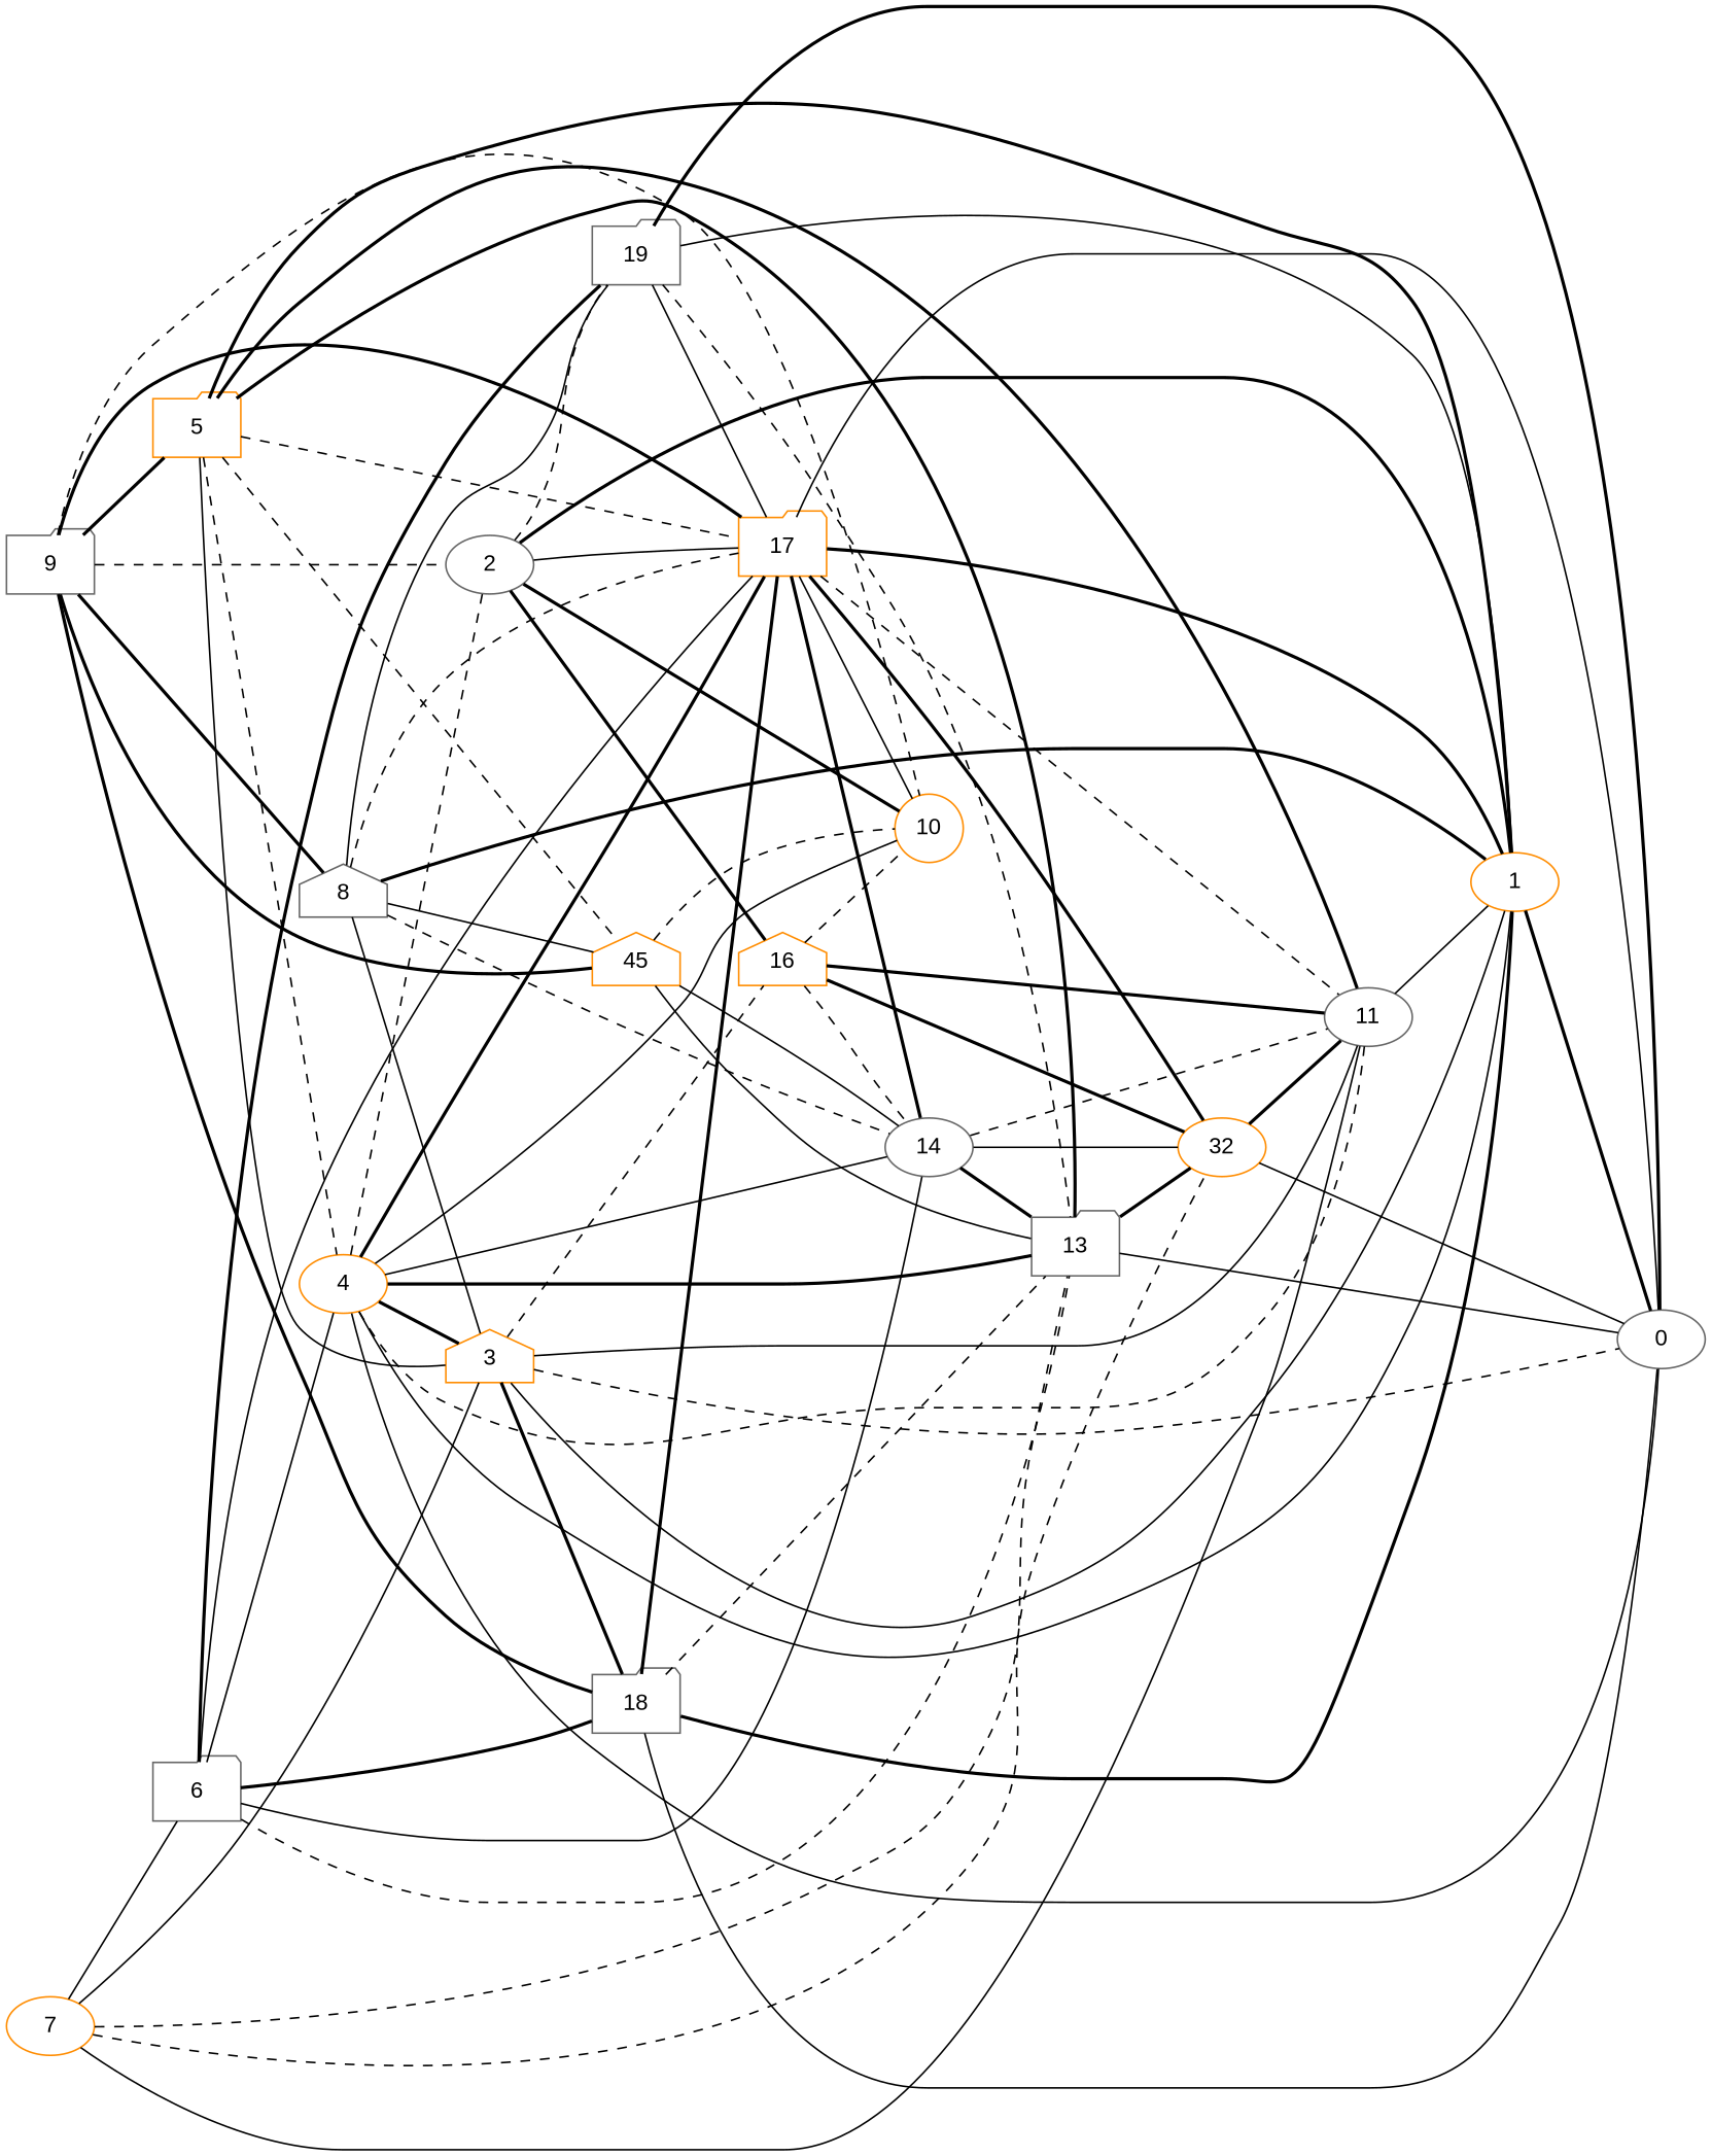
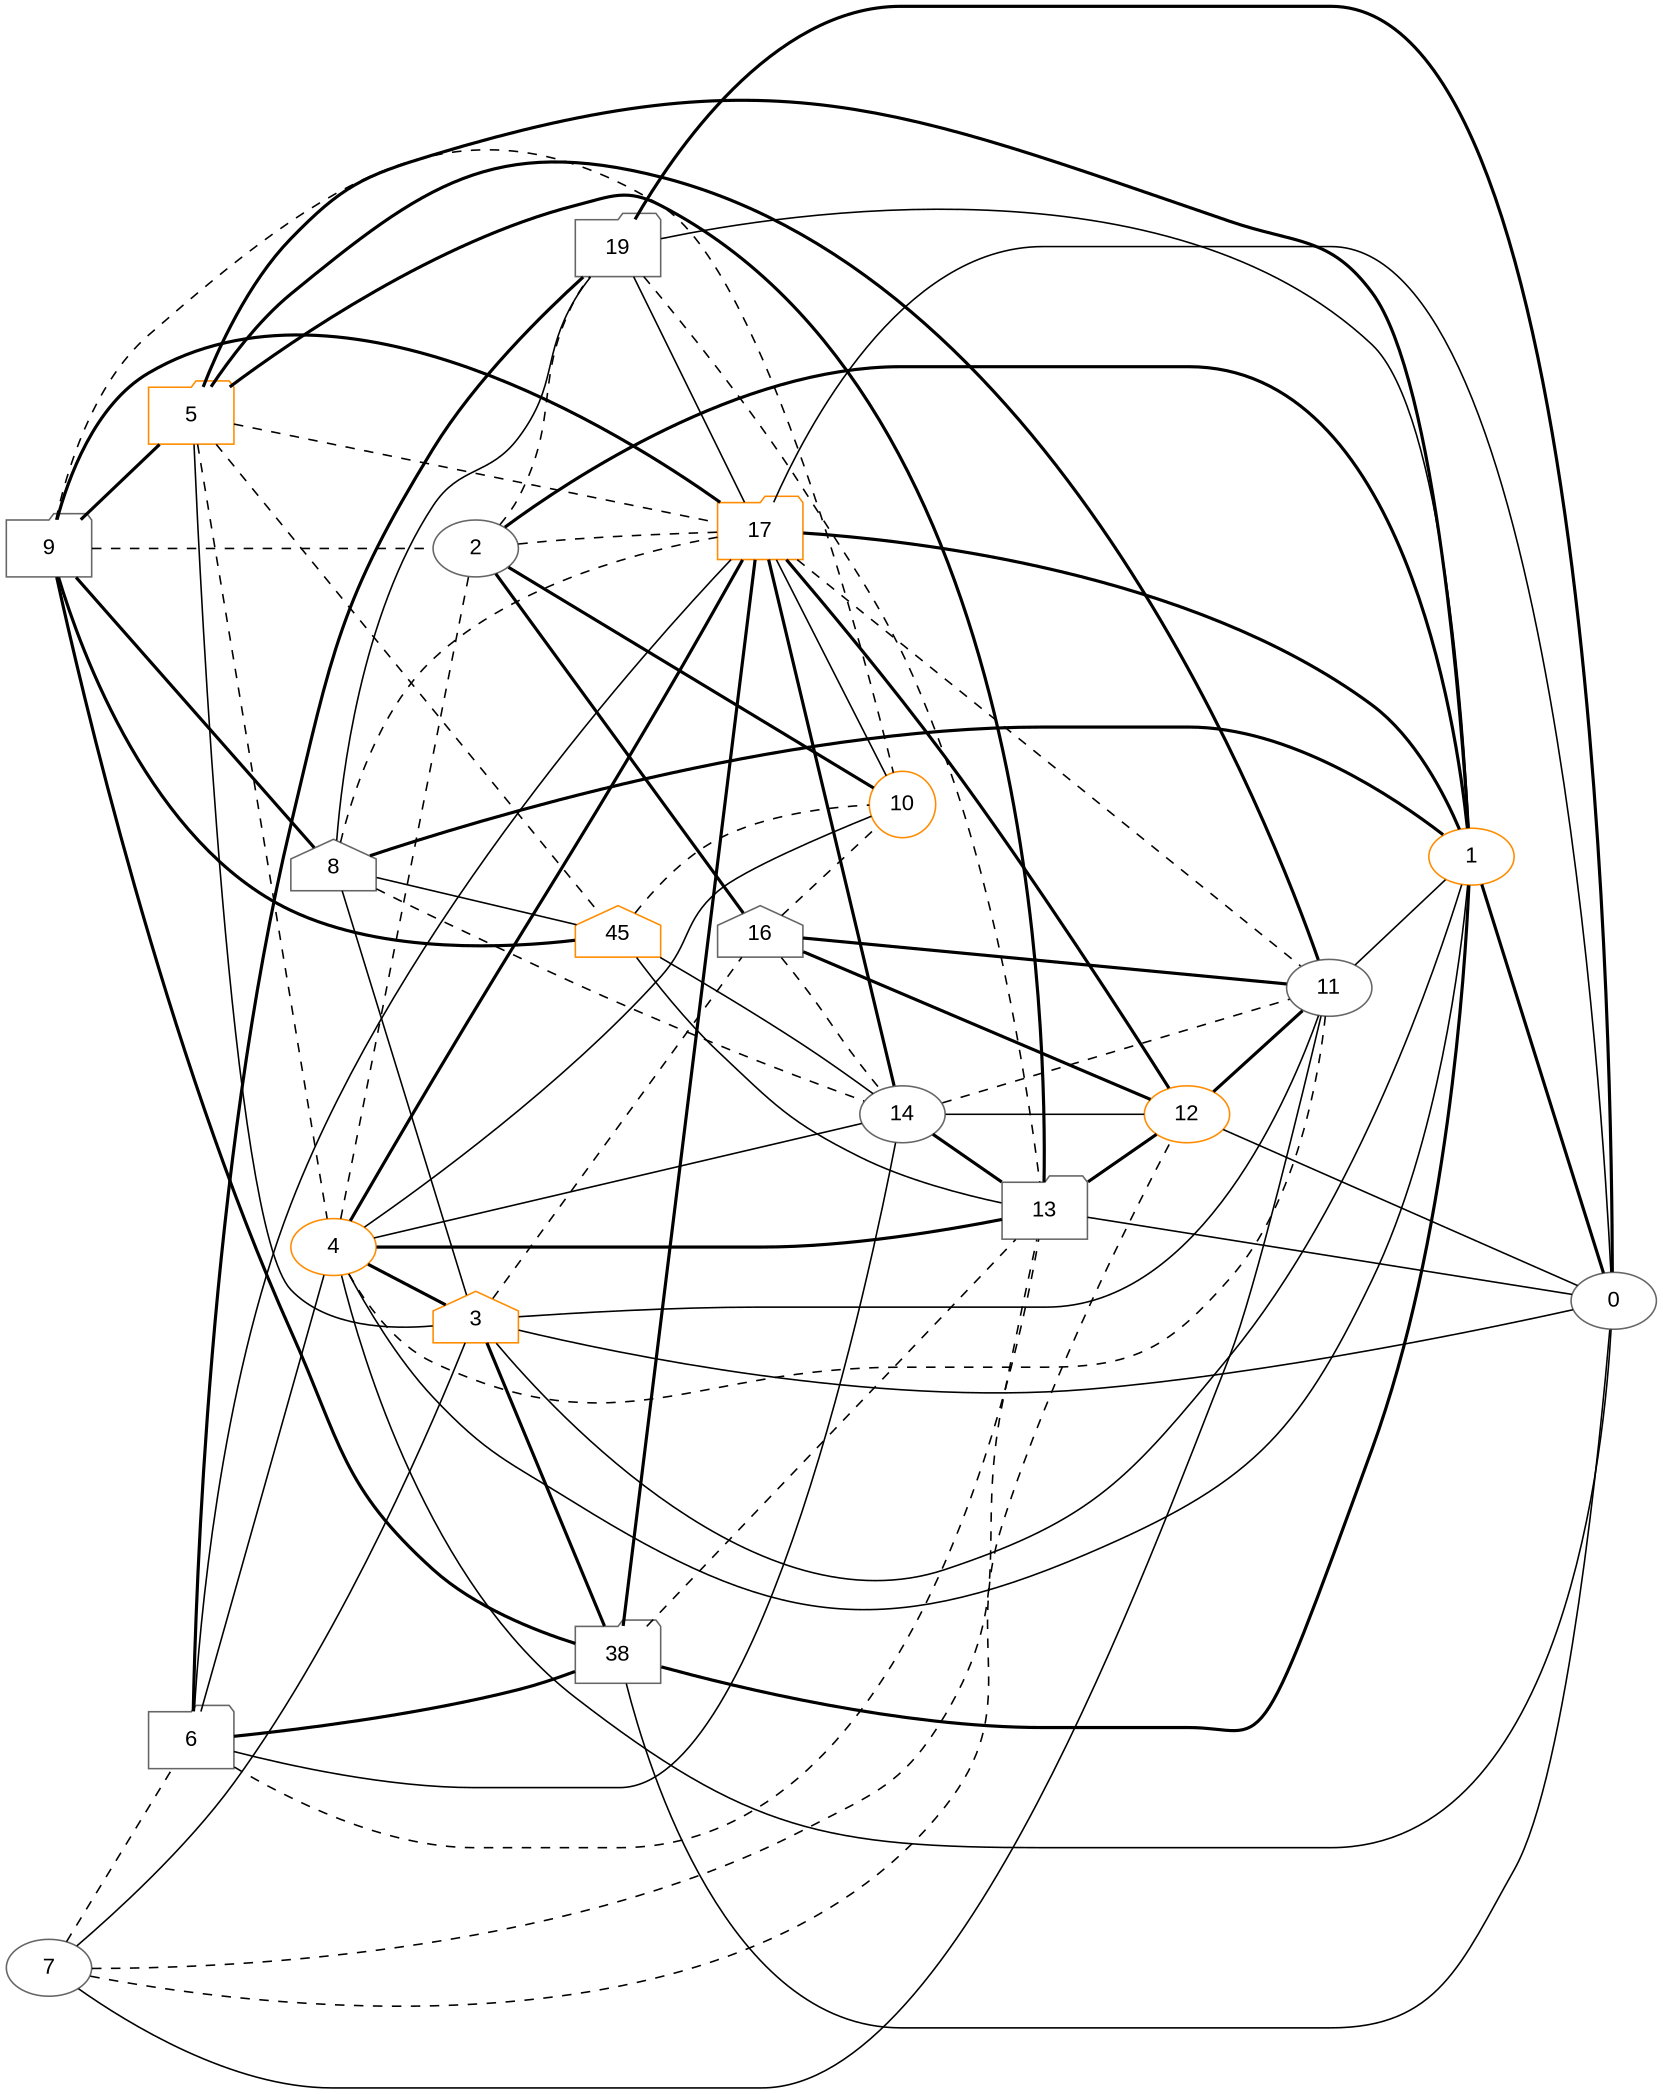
  digraph {
    fontname="Liberation Sans"
    rankdir=LR
    node [color=darkorange fontname="Liberation Sans" shape=ellipse]
    edge [color=black dir=none fontname="Liberation Sans" style=bold]
    5 [shape=folder]
    n2 [label=45 shape=house]
    4
    3 [shape=house]
    17 [shape=folder]
    1
    11 [color=gray40]
    13 [color=gray40 shape=folder]
    10 [shape=circle]
    14 [color=gray40]
    0 [color=gray40]
    2 [color=gray40]
-   16 [shape=house]
-   18 [color=gray40 shape=folder]
+   16 [color=gray40 shape=house]
+   18 [color=gray40 shape=folder label=38]
    8 [color=gray40 shape=house]
    19 [color=gray40 shape=folder]
-   12 [label=32]
+   12
    9 [color=gray40 shape=folder]
-   7
+   7 [color=gray40]
    6 [color=gray40 shape=folder]
    subgraph sub_1 {
      5
      n2
      4
      3
      17
      1
      11
      13
      10
      14
      0
      2
      16
      18
      8
      19
      12
      9
      7
      6
    }
    5 -> n2 [style=dashed]
    5 -> 4 [style=dashed]
    5 -> 3 [style=solid]
    5 -> 17 [style=dashed]
    5 -> 1
    5 -> 11
    5 -> 13
    n2 -> 13 [style=solid]
    n2 -> 10 [style=dashed]
    n2 -> 14 [style=solid]
    4 -> 3
    4 -> 17
    4 -> 1 [style=solid]
    4 -> 11 [style=dashed]
    4 -> 13
    4 -> 10 [style=solid]
    4 -> 14 [style=solid]
    4 -> 0 [style=solid]
    4 -> 2 [style=dashed]
    3 -> 1 [style=solid]
    3 -> 11 [style=solid]
-   3 -> 0 [style=dashed]
+   3 -> 0 [style=solid]
    3 -> 16 [style=dashed]
    3 -> 18
    17 -> 1
    17 -> 11 [style=dashed]
    17 -> 10 [style=solid]
    17 -> 14
    17 -> 0 [style=solid]
    17 -> 12
    1 -> 0
    11 -> 1 [style=solid]
    13 -> 0 [style=solid]
    13 -> 12
    14 -> 11 [style=dashed]
    14 -> 13
    14 -> 12 [style=solid]
-   2 -> 17 [style=solid]
+   2 -> 17 [style=dashed]
    2 -> 1
    2 -> 10
    2 -> 16
    2 -> 19 [style=dashed]
    16 -> 11
    16 -> 10 [style=dashed]
    16 -> 14 [style=dashed]
    16 -> 12
    18 -> 17
    18 -> 1
    18 -> 13 [style=dashed]
    18 -> 0 [style=solid]
    8 -> n2 [style=solid]
    8 -> 3 [style=solid]
    8 -> 17 [style=dashed]
    8 -> 1
    8 -> 14 [style=dashed]
    8 -> 19 [style=solid]
    19 -> 17 [style=solid]
    19 -> 1 [style=solid]
    19 -> 13 [style=dashed]
    19 -> 0
    12 -> 11
    12 -> 0 [style=solid]
    9 -> 5
    9 -> n2
    9 -> 17
    9 -> 10 [style=dashed]
    9 -> 2 [style=dashed]
    9 -> 18
    9 -> 8
    7 -> 3 [style=solid]
    7 -> 11 [style=solid]
    7 -> 13 [style=dashed]
    7 -> 12 [style=dashed]
-   7 -> 6 [style=solid]
+   7 -> 6 [style=dashed]
    6 -> 4 [style=solid]
    6 -> 17 [style=solid]
    6 -> 13 [style=dashed]
    6 -> 14 [style=solid]
    6 -> 18
    6 -> 19
  }
